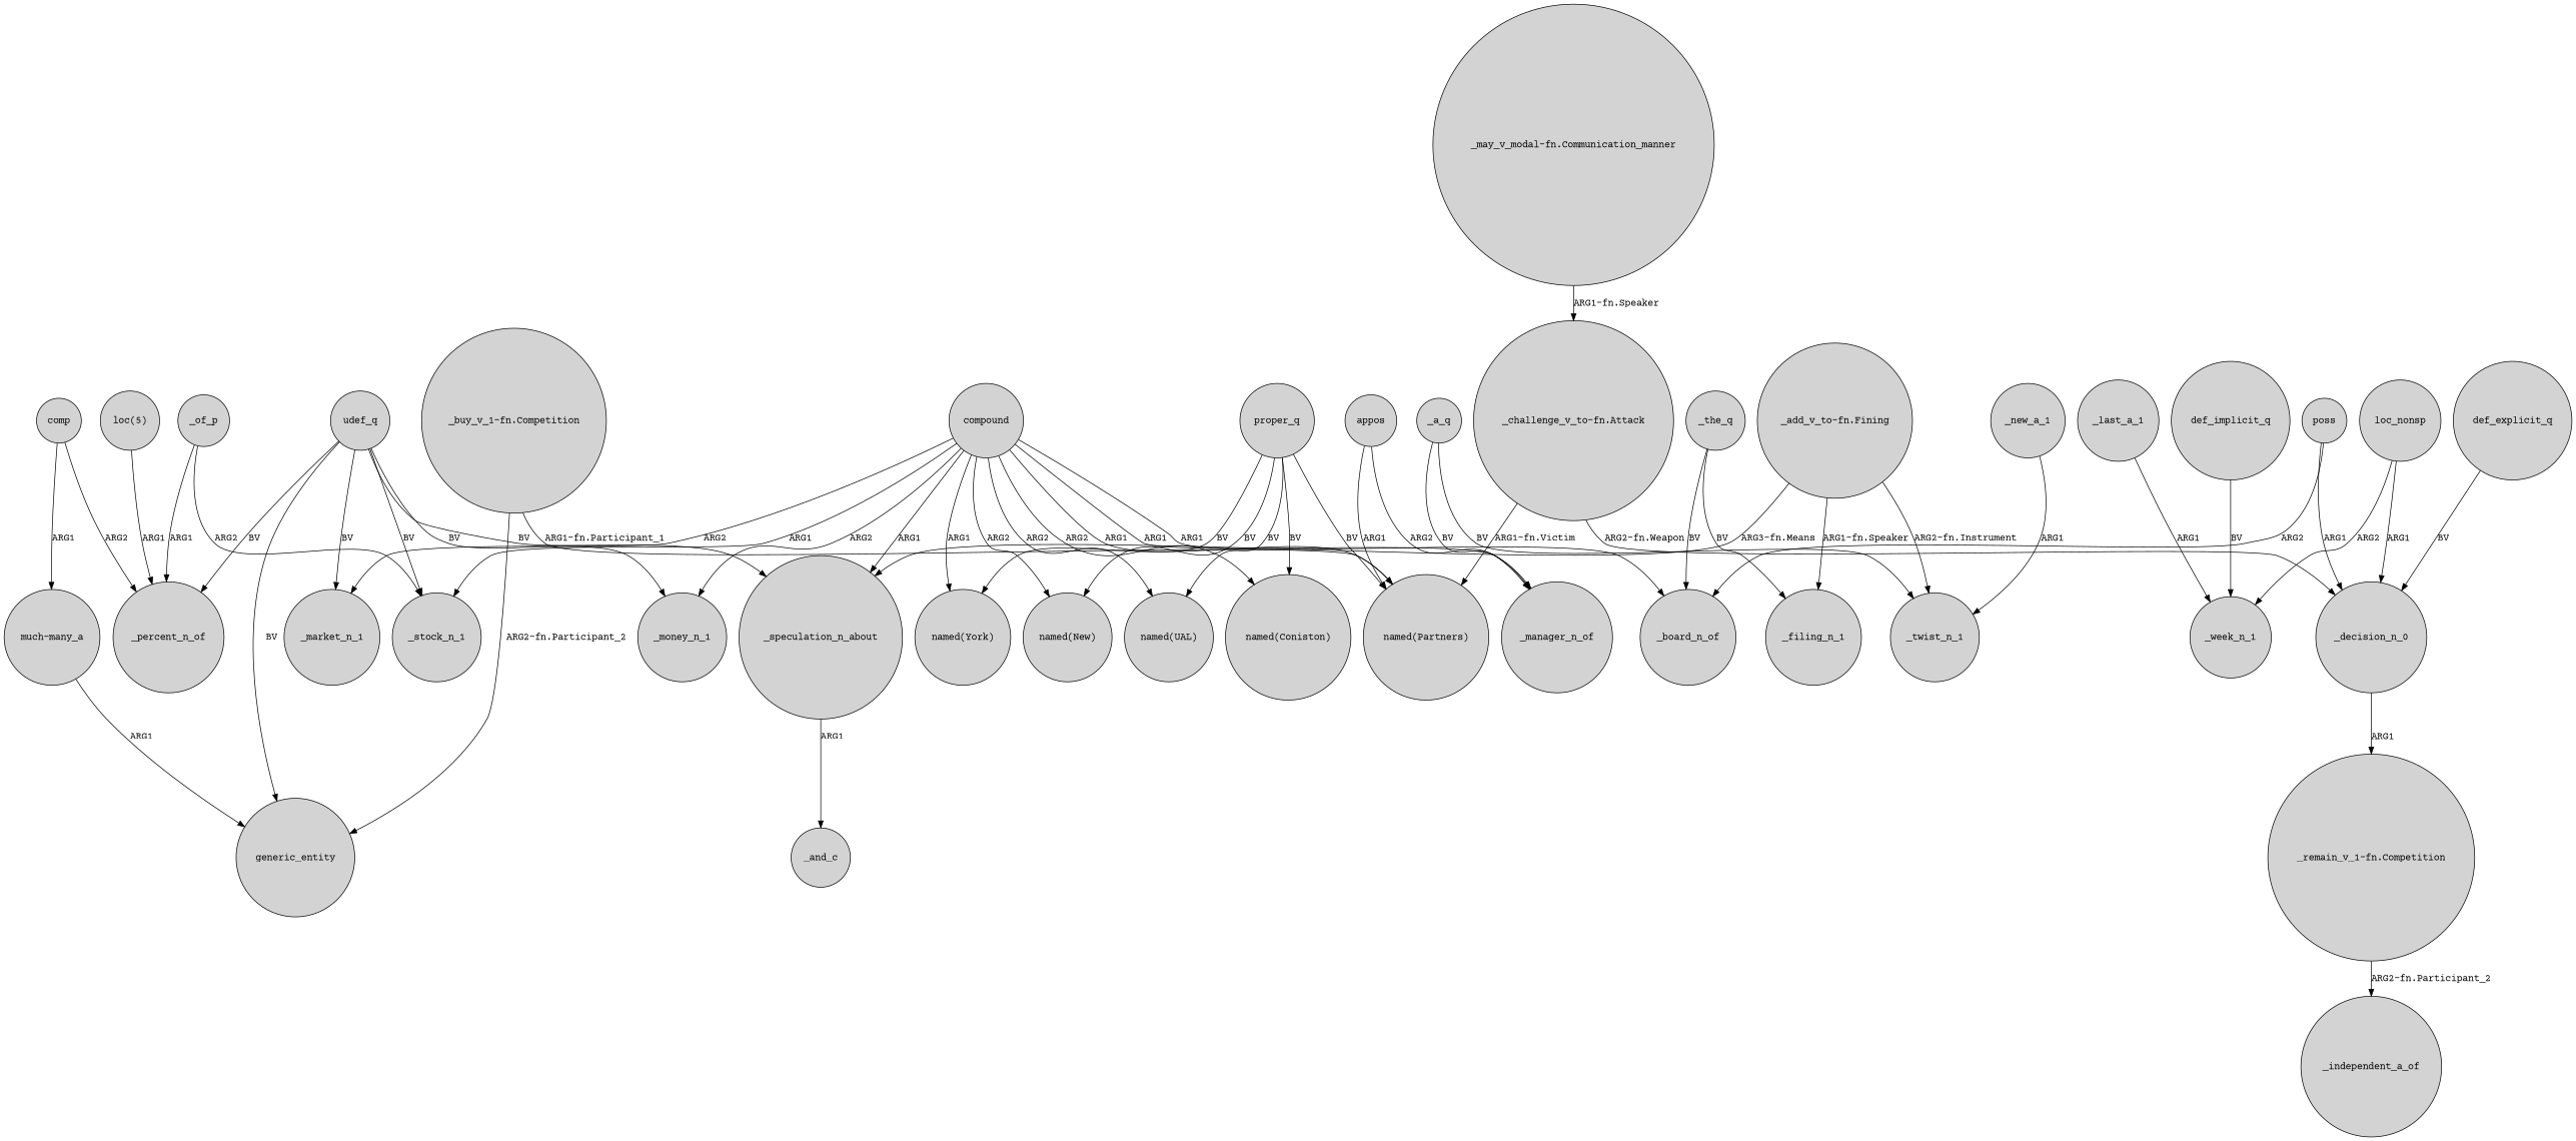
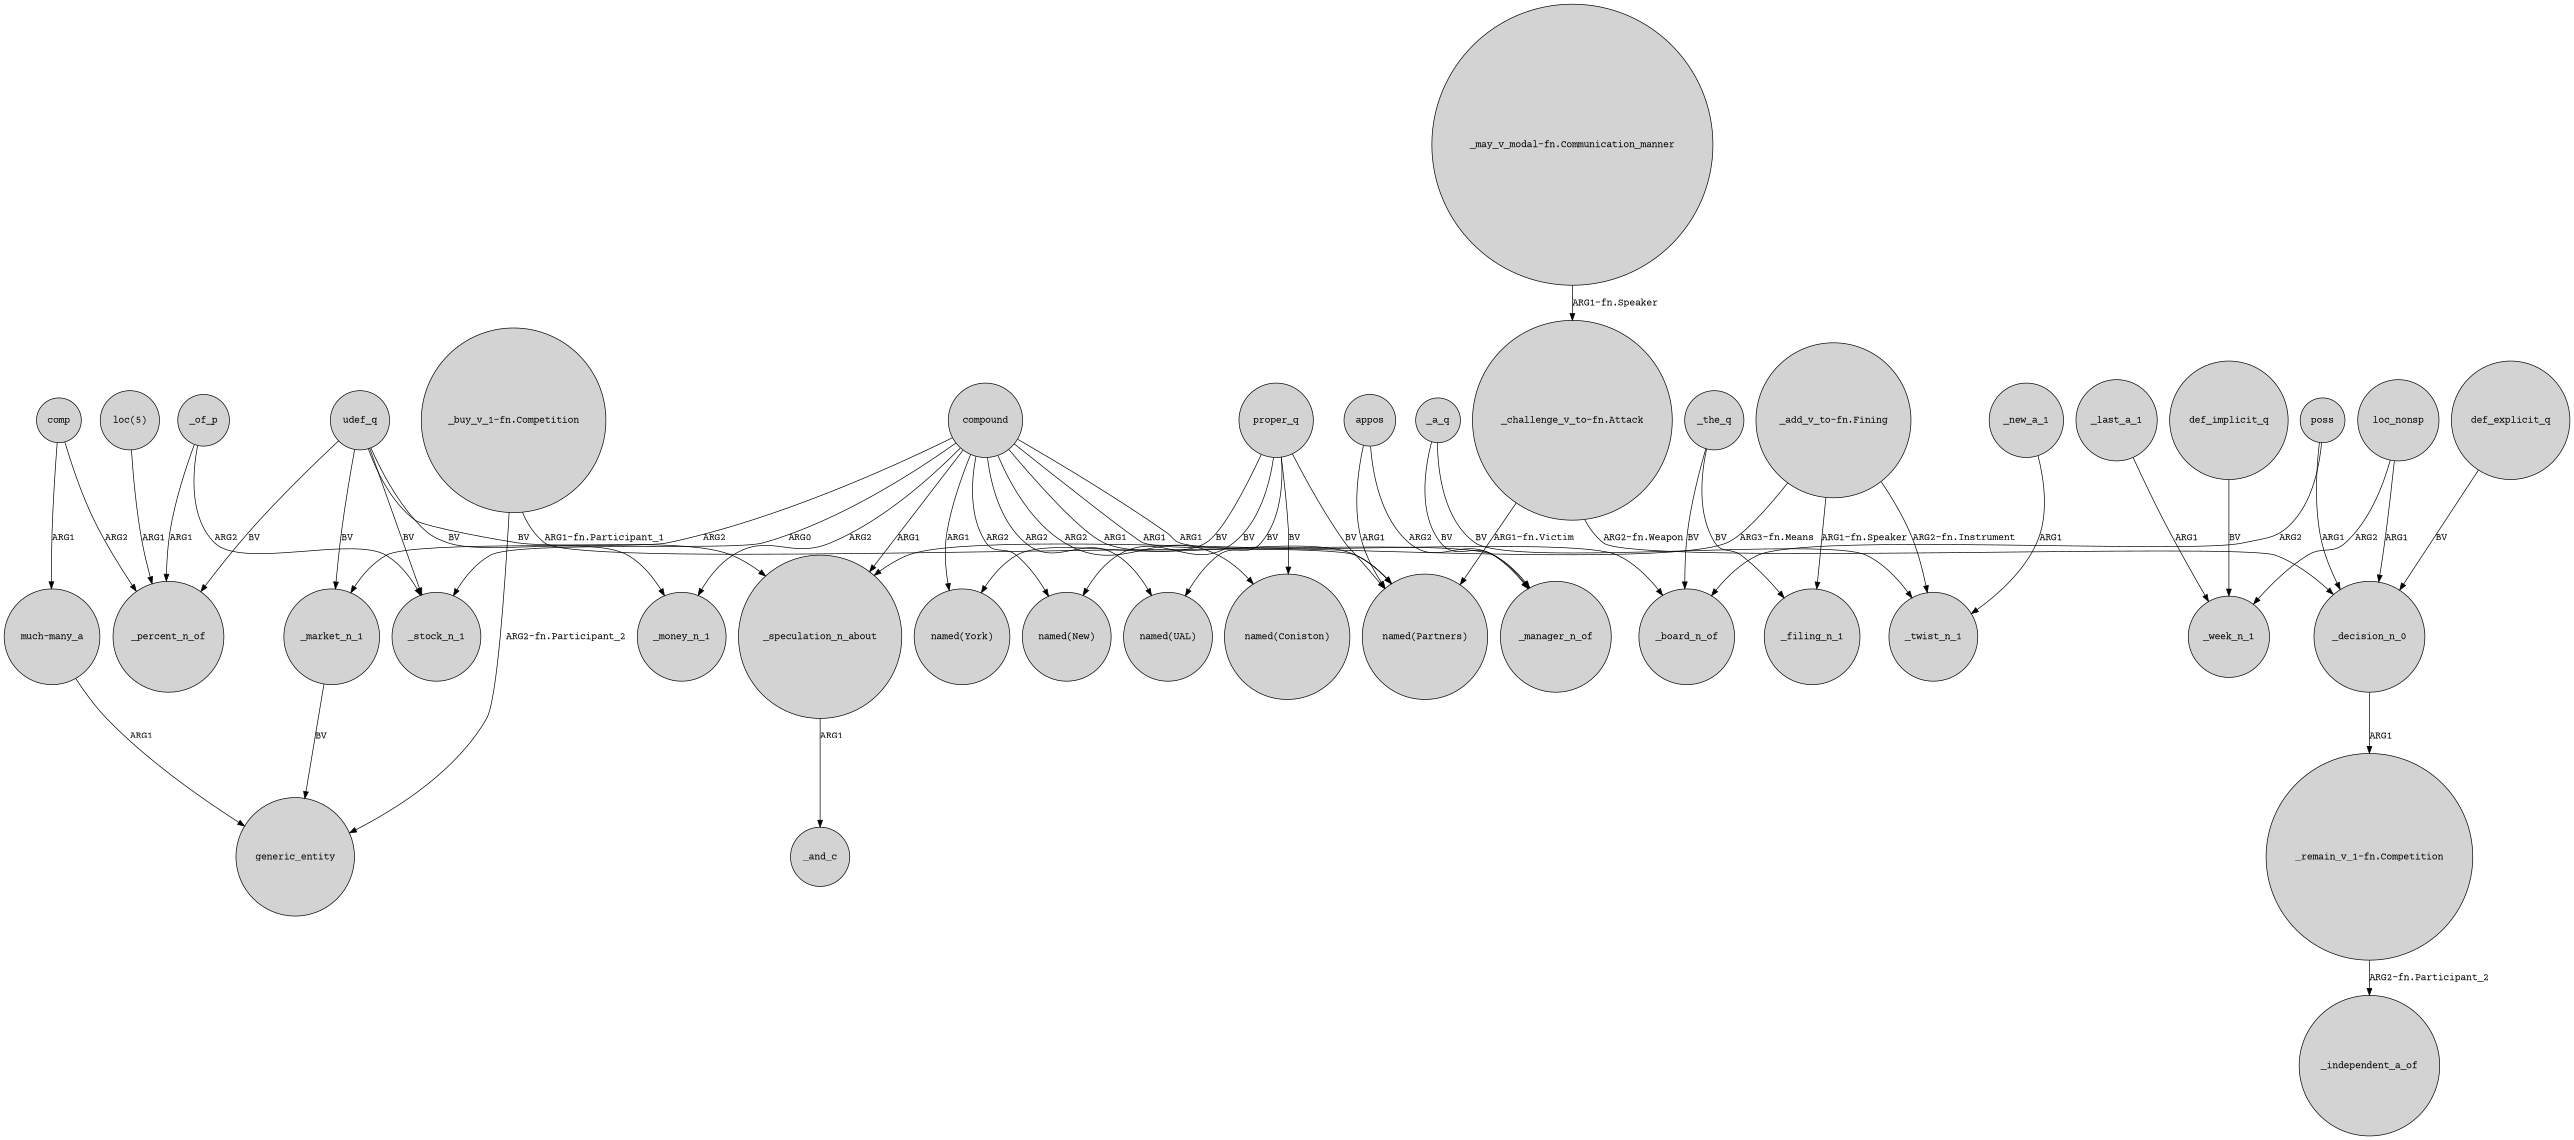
  digraph {
    fontname="Courier Prime"
    node [fontname="Courier Prime" shape=circle style=filled]
    edge [fontname="Courier Prime"]
    udef_q
    _market_n_1
    _speculation_n_about
    _percent_n_of
    generic_entity
    _stock_n_1
    _money_n_1
    _and_c
    proper_q
    "named(Coniston)"
    "named(New)"
    "named(Partners)"
    "named(York)"
    "named(UAL)"
    compound
    _manager_n_of
    _board_n_of
    _the_q
    _filing_n_1
    n20 [label=_decision_n_0]
    loc_nonsp
    _week_n_1
    "_remain_v_1-fn.Competition"
    _independent_a_of
    "_may_v_modal-fn.Communication_manner"
    "_challenge_v_to-fn.Attack"
    _new_a_1
    _twist_n_1
    _a_q
    def_explicit_q
    poss
    _of_p
    appos
    comp
    "much-many_a"
    _last_a_1
    "_add_v_to-fn.Fining"
    n38 [label="loc(5)"]
    def_implicit_q
    "_buy_v_1-fn.Competition"
    udef_q -> _market_n_1 [label=BV]
    udef_q -> _speculation_n_about [label=BV]
    udef_q -> _percent_n_of [label=BV]
-   udef_q -> generic_entity [label=BV]
+   _market_n_1 -> generic_entity [label=BV]
    udef_q -> _stock_n_1 [label=BV]
    udef_q -> _money_n_1 [label=BV]
    _speculation_n_about -> _and_c [label=ARG1]
    proper_q -> "named(Coniston)" [label=BV]
    proper_q -> "named(New)" [label=BV]
    proper_q -> "named(Partners)" [label=BV]
    proper_q -> "named(York)" [label=BV]
    proper_q -> "named(UAL)" [label=BV]
    compound -> _market_n_1 [label=ARG2]
    compound -> _speculation_n_about [label=ARG1]
-   compound -> _stock_n_1 [label=ARG1]
+   compound -> _stock_n_1 [label=ARG0]
    compound -> _money_n_1 [label=ARG2]
    compound -> "named(Coniston)" [label=ARG2]
    compound -> "named(New)" [label=ARG2]
    compound -> "named(Partners)" [label=ARG1]
    compound -> "named(York)" [label=ARG1]
    compound -> "named(UAL)" [label=ARG2]
    compound -> _manager_n_of [label=ARG1]
    compound -> _board_n_of [label=ARG1]
    _the_q -> _board_n_of [label=BV]
    _the_q -> _filing_n_1 [label=BV]
    n20 -> "_remain_v_1-fn.Competition" [label=ARG1]
    loc_nonsp -> n20 [label=ARG1]
    loc_nonsp -> _week_n_1 [label=ARG2]
    "_remain_v_1-fn.Competition" -> _independent_a_of [label="ARG2-fn.Participant_2"]
    "_may_v_modal-fn.Communication_manner" -> "_challenge_v_to-fn.Attack" [label="ARG1-fn.Speaker"]
    "_challenge_v_to-fn.Attack" -> "named(Partners)" [label="ARG1-fn.Victim"]
    "_challenge_v_to-fn.Attack" -> n20 [label="ARG2-fn.Weapon"]
    _new_a_1 -> _twist_n_1 [label=ARG1]
    _a_q -> _manager_n_of [label=BV]
    _a_q -> _twist_n_1 [label=BV]
    def_explicit_q -> n20 [label=BV]
    poss -> _board_n_of [label=ARG2]
    poss -> n20 [label=ARG1]
    _of_p -> _percent_n_of [label=ARG1]
    _of_p -> _stock_n_1 [label=ARG2]
    appos -> "named(Partners)" [label=ARG1]
    appos -> _manager_n_of [label=ARG2]
    comp -> _percent_n_of [label=ARG2]
    comp -> "much-many_a" [label=ARG1]
    "much-many_a" -> generic_entity [label=ARG1]
    _last_a_1 -> _week_n_1 [label=ARG1]
    "_add_v_to-fn.Fining" -> _speculation_n_about [label="ARG3-fn.Means"]
    "_add_v_to-fn.Fining" -> _filing_n_1 [label="ARG1-fn.Speaker"]
    "_add_v_to-fn.Fining" -> _twist_n_1 [label="ARG2-fn.Instrument"]
    n38 -> _percent_n_of [label=ARG1]
    def_implicit_q -> _week_n_1 [label=BV]
    "_buy_v_1-fn.Competition" -> generic_entity [label="ARG2-fn.Participant_2"]
    "_buy_v_1-fn.Competition" -> "named(Partners)" [label="ARG1-fn.Participant_1"]
  }
